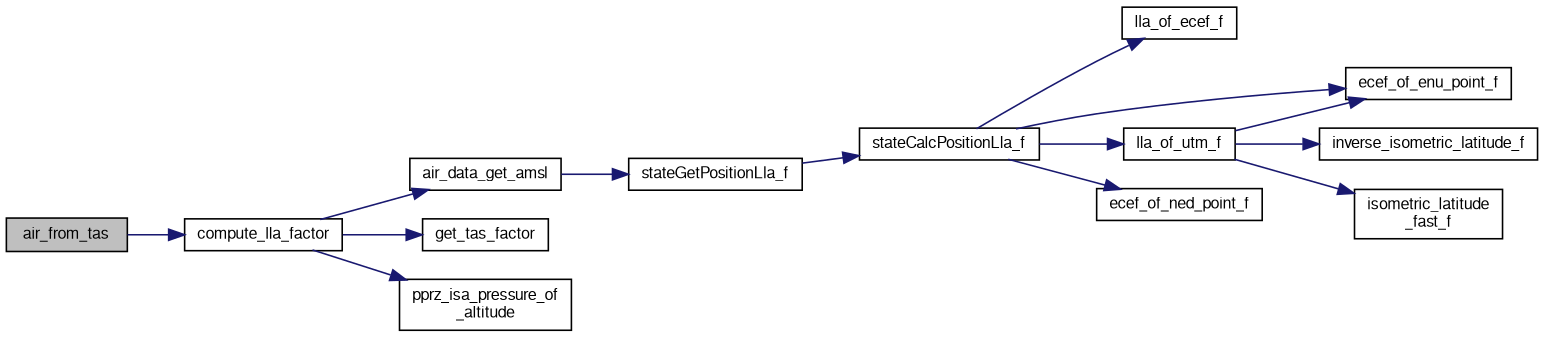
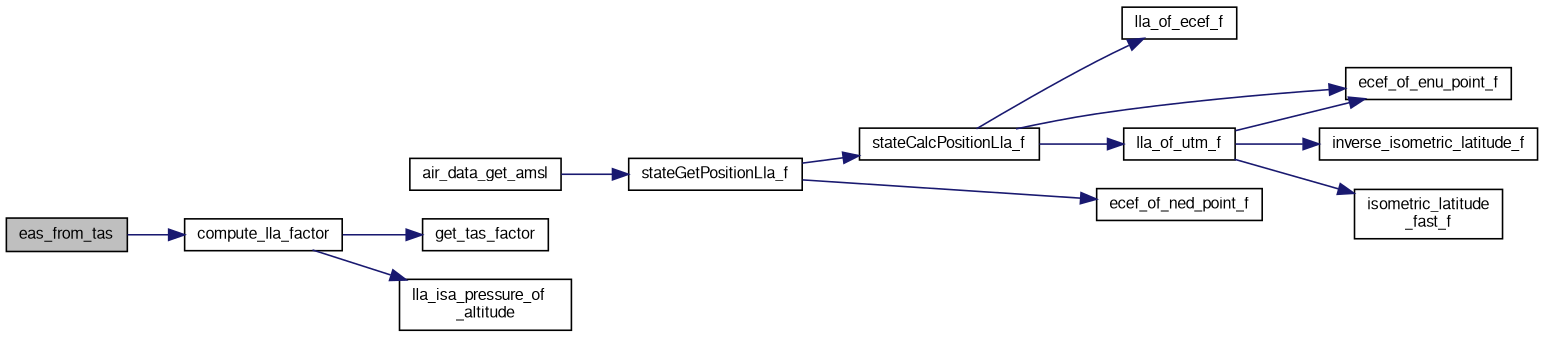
  digraph {
    rankdir=LR
    node [color=black fillcolor=white fontname=FreeSans fontsize=10 shape=record style=filled]
    edge [color=midnightblue fontname=FreeSans fontsize=10 labelfontname=FreeSans labelfontsize=10 style=solid]
-   n1 [fillcolor=grey75 fontcolor=black height=0.2 label=air_from_tas width=0.4]
+   n1 [fillcolor=grey75 fontcolor=black height=0.2 label=eas_from_tas width=0.4]
    n2 [height=0.2 label=compute_lla_factor width=0.4]
    n3 [height=0.2 label=air_data_get_amsl width=0.4]
    n4 [height=0.2 label=get_tas_factor width=0.4]
-   n5 [height=0.2 label="pprz_isa_pressure_of\l_altitude" width=0.4]
+   n5 [height=0.2 label="lla_isa_pressure_of\l_altitude" width=0.4]
    n6 [height=0.2 label=stateGetPositionLla_f width=0.4]
    n7 [height=0.2 label=stateCalcPositionLla_f width=0.4]
    n8 [height=0.2 label=lla_of_ecef_f width=0.4]
    n9 [height=0.2 label=lla_of_utm_f width=0.4]
    n10 [height=0.2 label=ecef_of_ned_point_f width=0.4]
    n11 [height=0.2 label=ecef_of_enu_point_f width=0.4]
    n12 [height=0.2 label=inverse_isometric_latitude_f width=0.4]
    n13 [height=0.2 label="isometric_latitude\l_fast_f" width=0.4]
    n1 -> n2
-   n2 -> n3
    n2 -> n4
    n2 -> n5
    n3 -> n6
    n6 -> n7
    n7 -> n8
    n7 -> n9
-   n7 -> n10
+   n6 -> n10
    n7 -> n11
    n9 -> n11
    n9 -> n12
    n9 -> n13
  }
